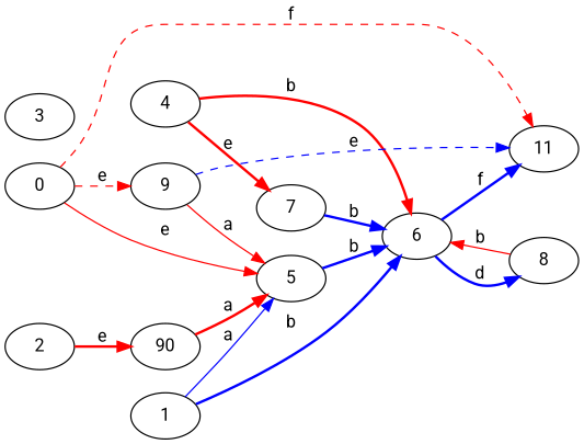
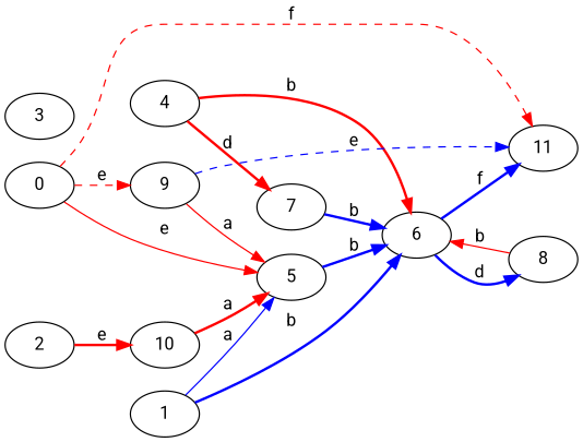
  strict digraph {
    fontname=Roboto
    rankdir=LR
    node [fontname=Roboto]
    edge [color=red fontname=Roboto style=bold]
    2
-   10 [label=90]
+   10
    5
    3
    4
    6
    7
    8
    11
    9
    0
    1
    2 -> 10 [label=e]
    10 -> 5 [label=a]
    5 -> 6 [color=blue label=b]
    4 -> 6 [label=b]
-   4 -> 7 [label=e]
+   4 -> 7 [label=d]
    6 -> 8 [color=blue label=d]
    6 -> 11 [color=blue label=f]
    7 -> 6 [color=blue label=b]
    8 -> 6 [label=b style=solid]
    9 -> 5 [label=a style=solid]
    9 -> 11 [color=blue label=e style=dashed]
    0 -> 5 [label=e style=solid]
    0 -> 11 [label=f style=dashed]
    0 -> 9 [label=e style=dashed]
    1 -> 5 [color=blue label=a style=solid]
    1 -> 6 [color=blue label=b]
  }
